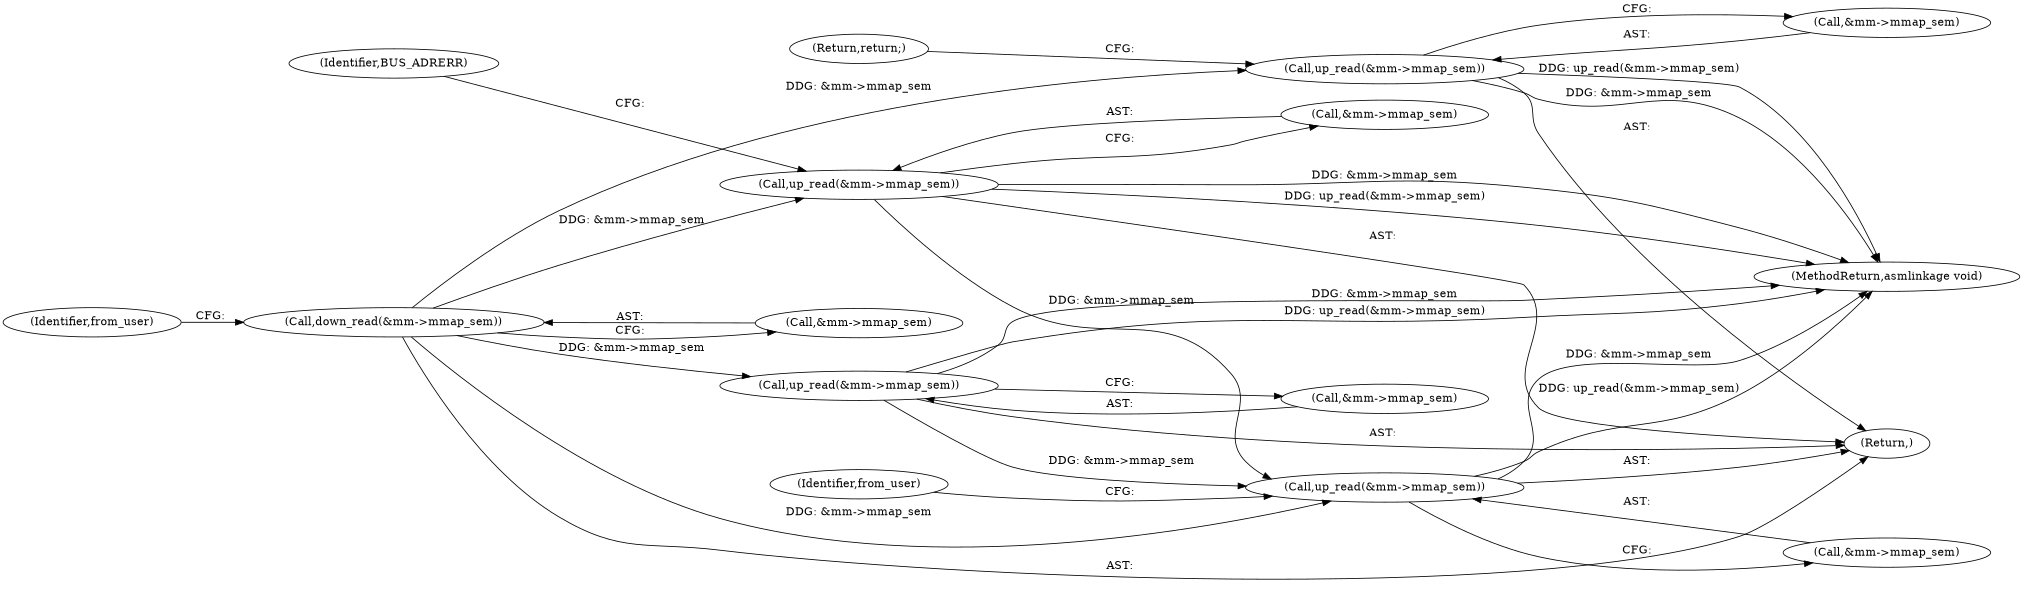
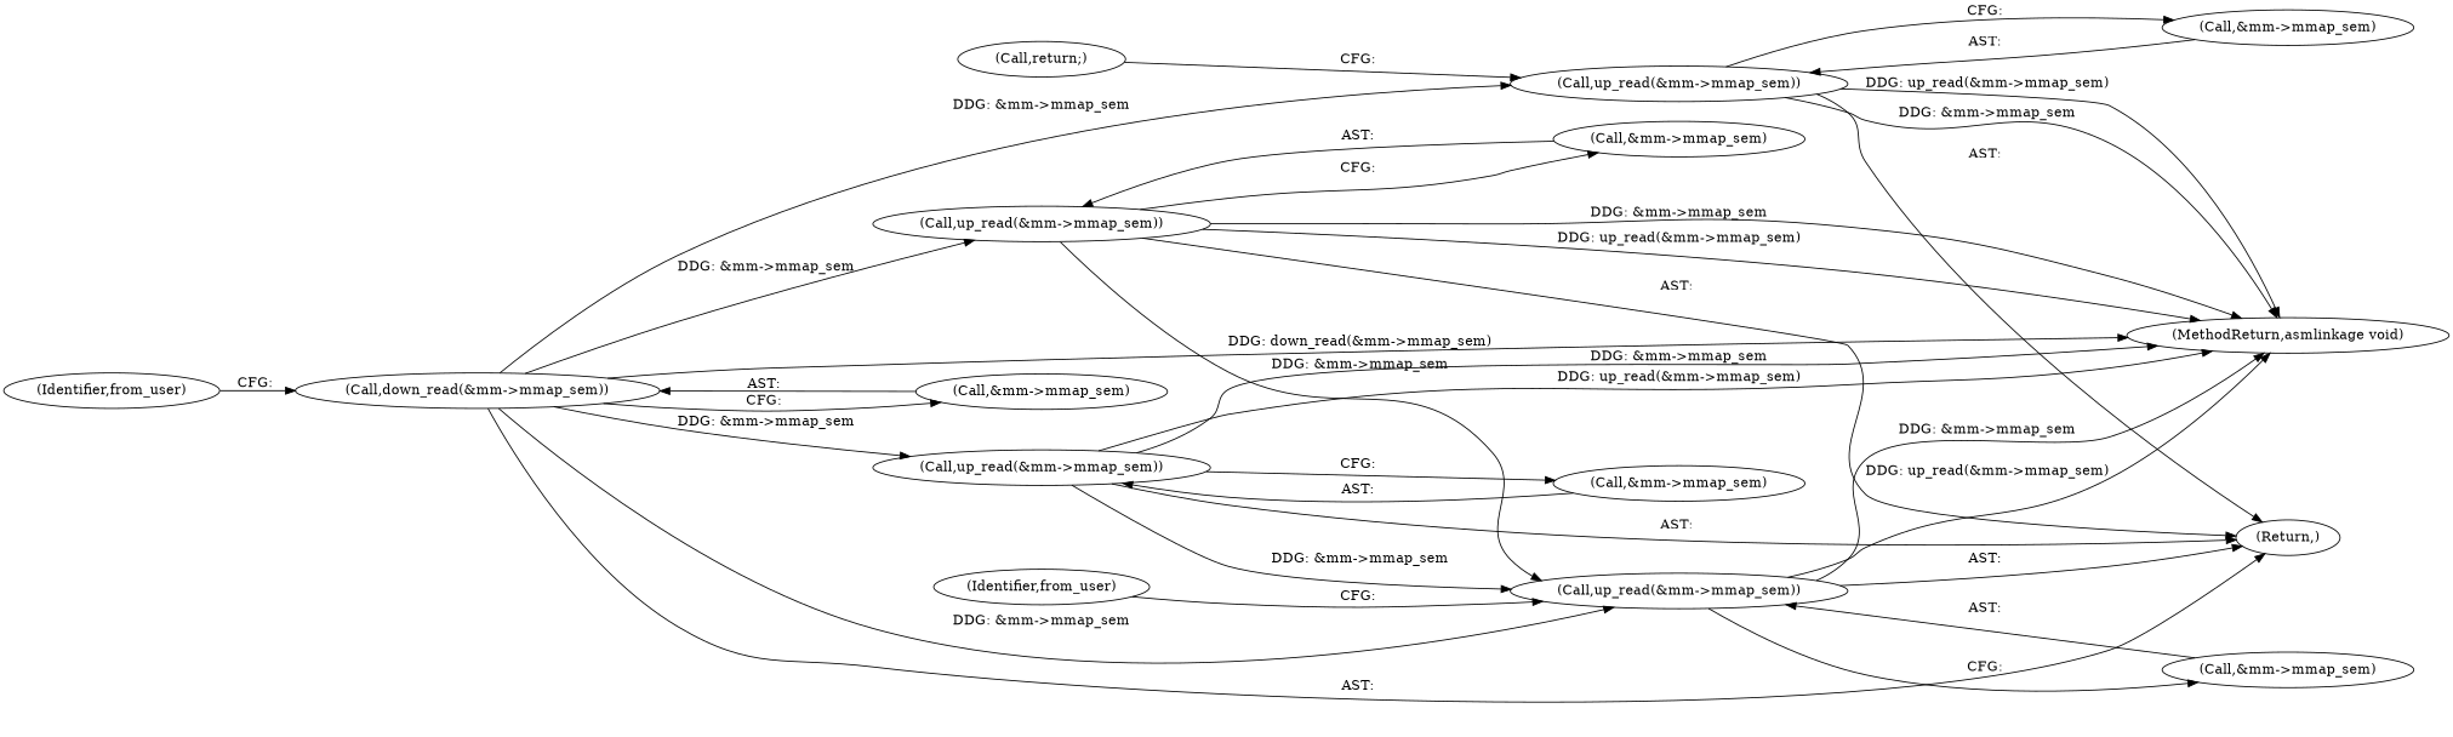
  digraph {
    rankdir=LR
    n1 [label="(Call,down_read(&mm->mmap_sem))"]
    n2 [label="(Call,up_read(&mm->mmap_sem))"]
    n3 [label="(Call,up_read(&mm->mmap_sem))"]
    n4 [label="(Call,up_read(&mm->mmap_sem))"]
    n5 [label="(Call,up_read(&mm->mmap_sem))"]
    n6 [label="(Return,)"]
    n7 [label="(Call,&mm->mmap_sem)"]
    n8 [label="(MethodReturn,asmlinkage void)"]
    n9 [label="(Call,&mm->mmap_sem)"]
    n10 [label="(Call,&mm->mmap_sem)"]
    n11 [label="(Call,&mm->mmap_sem)"]
    n12 [label="(Call,&mm->mmap_sem)"]
    n13 [label="(Identifier,from_user)"]
-   n14 [label="(Identifier,BUS_ADRERR)"]
    n15 [label="(Identifier,from_user)"]
-   n16 [label="(Return,return;)"]
+   n16 [label="(Call,return;)"]
    n1 -> n2 [label="DDG: &mm->mmap_sem"]
    n1 -> n3 [label="DDG: &mm->mmap_sem"]
    n1 -> n4 [label="DDG: &mm->mmap_sem"]
    n1 -> n5 [label="DDG: &mm->mmap_sem"]
    n1 -> n6 [label="AST: "]
    n1 -> n7 [label="CFG: "]
+   n1 -> n8 [label="DDG: down_read(&mm->mmap_sem)"]
    n2 -> n6 [label="AST: "]
    n2 -> n8 [label="DDG: &mm->mmap_sem"]
    n2 -> n8 [label="DDG: up_read(&mm->mmap_sem)"]
    n2 -> n9 [label="CFG: "]
    n3 -> n4 [label="DDG: &mm->mmap_sem"]
    n3 -> n6 [label="AST: "]
    n3 -> n8 [label="DDG: &mm->mmap_sem"]
    n3 -> n8 [label="DDG: up_read(&mm->mmap_sem)"]
    n3 -> n10 [label="CFG: "]
    n4 -> n6 [label="AST: "]
    n4 -> n8 [label="DDG: &mm->mmap_sem"]
    n4 -> n8 [label="DDG: up_read(&mm->mmap_sem)"]
    n4 -> n11 [label="CFG: "]
    n5 -> n4 [label="DDG: &mm->mmap_sem"]
    n5 -> n6 [label="AST: "]
    n5 -> n8 [label="DDG: up_read(&mm->mmap_sem)"]
    n5 -> n8 [label="DDG: &mm->mmap_sem"]
    n5 -> n12 [label="CFG: "]
    n7 -> n1 [label="AST: "]
    n9 -> n2 [label="AST: "]
    n10 -> n3 [label="AST: "]
    n11 -> n4 [label="AST: "]
    n12 -> n5 [label="AST: "]
    n13 -> n1 [label="CFG: "]
-   n14 -> n5 [label="CFG: "]
    n15 -> n4 [label="CFG: "]
    n16 -> n2 [label="CFG: "]
  }
